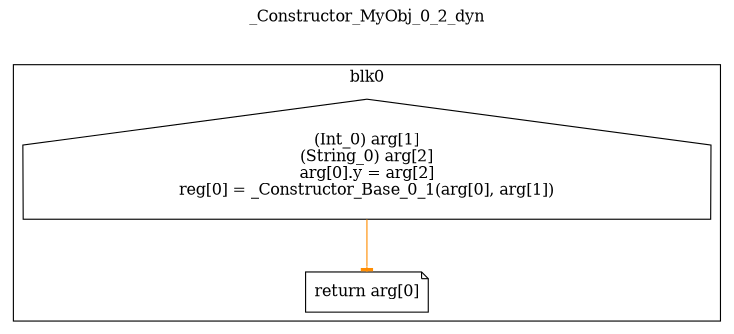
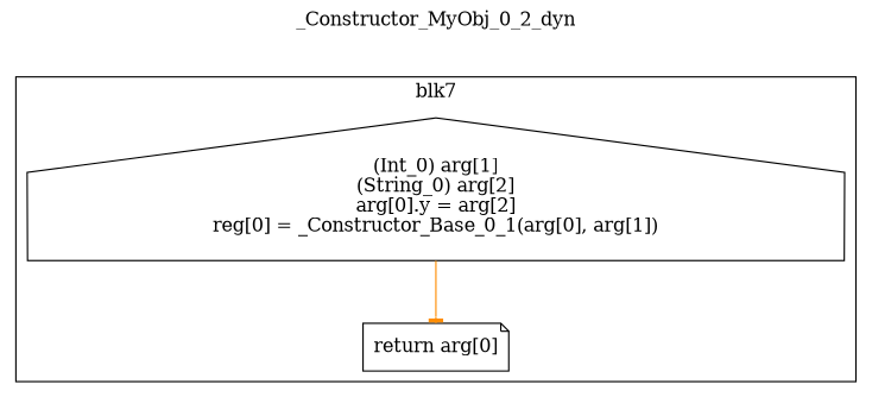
  digraph {
    label=_Constructor_MyObj_0_2_dyn
    labelloc=t
    rankdir=TB
    n1 [label="(Int_0) arg[1]\n(String_0) arg[2]\narg[0].y = arg[2]\nreg[0] = _Constructor_Base_0_1(arg[0], arg[1])\n" shape=house]
    n2 [label="return arg[0]" shape=note]
    subgraph cluster_1 {
-     label=blk0
+     label=blk7
      n1
      n2
    }
    n1 -> n2 [color=darkorange arrowhead=tee]
  }
